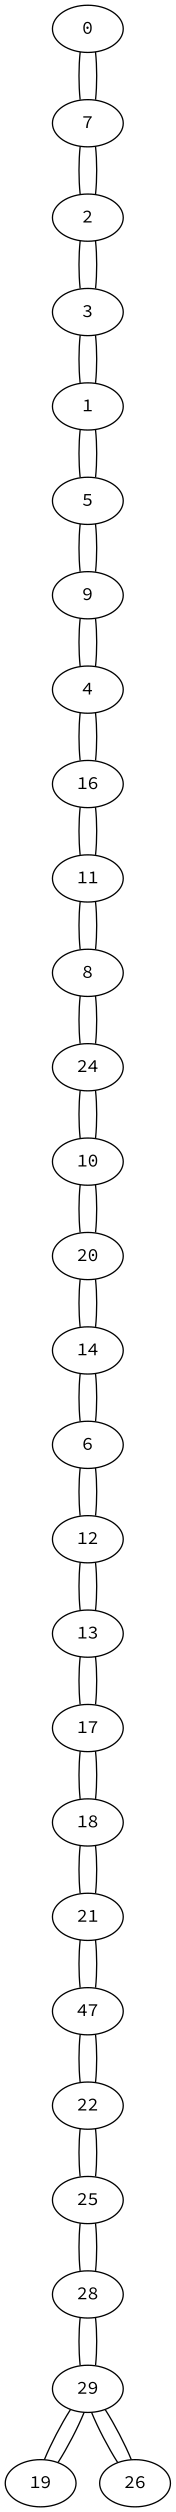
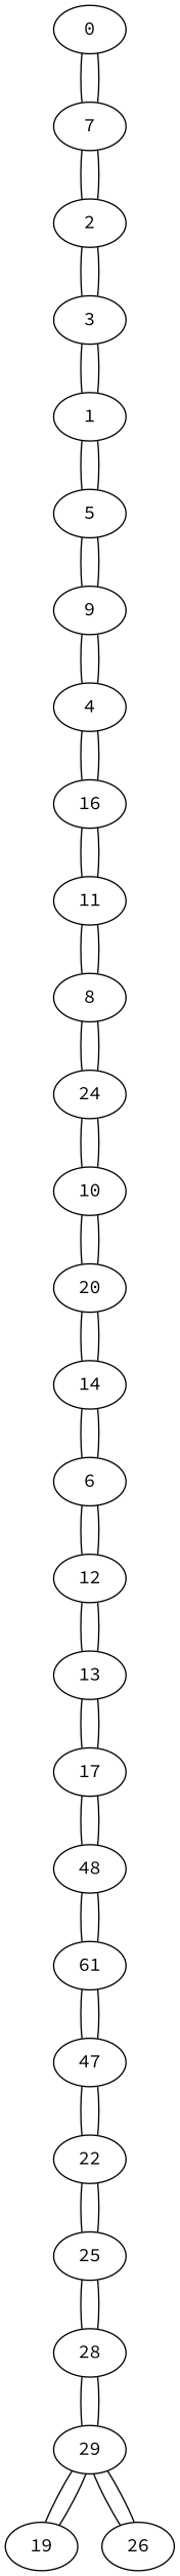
  graph {
    fontname="Source Code Pro"
    node [fontname="Source Code Pro"]
    edge [fontname="Source Code Pro"]
    0
    7
    2
    3
    1
    5
    9
    4
    16
    11
    8
    24
    10
    20
    14
    6
    12
    13
    17
-   18
-   21
+   18 [label=48]
+   21 [label=61]
    n22 [label=47]
    22
    25
    28
    29
    19
    26
    0 -- 7
    7 -- 0
    7 -- 2
    2 -- 7
    2 -- 3
    3 -- 2
    3 -- 1
    1 -- 3
    1 -- 5
    5 -- 1
    5 -- 9
    9 -- 5
    9 -- 4
    4 -- 9
    4 -- 16
    16 -- 4
    16 -- 11
    11 -- 16
    11 -- 8
    8 -- 11
    8 -- 24
    24 -- 8
    24 -- 10
    10 -- 24
    10 -- 20
    20 -- 10
    20 -- 14
    14 -- 20
    14 -- 6
    6 -- 14
    6 -- 12
    12 -- 6
    12 -- 13
    13 -- 12
    13 -- 17
    17 -- 13
    17 -- 18
    18 -- 17
    18 -- 21
    21 -- 18
    21 -- n22
    n22 -- 21
    n22 -- 22
    22 -- n22
    22 -- 25
    25 -- 22
    25 -- 28
    28 -- 25
    28 -- 29
    29 -- 28
    29 -- 19
    29 -- 26
    19 -- 29
    26 -- 29
  }
